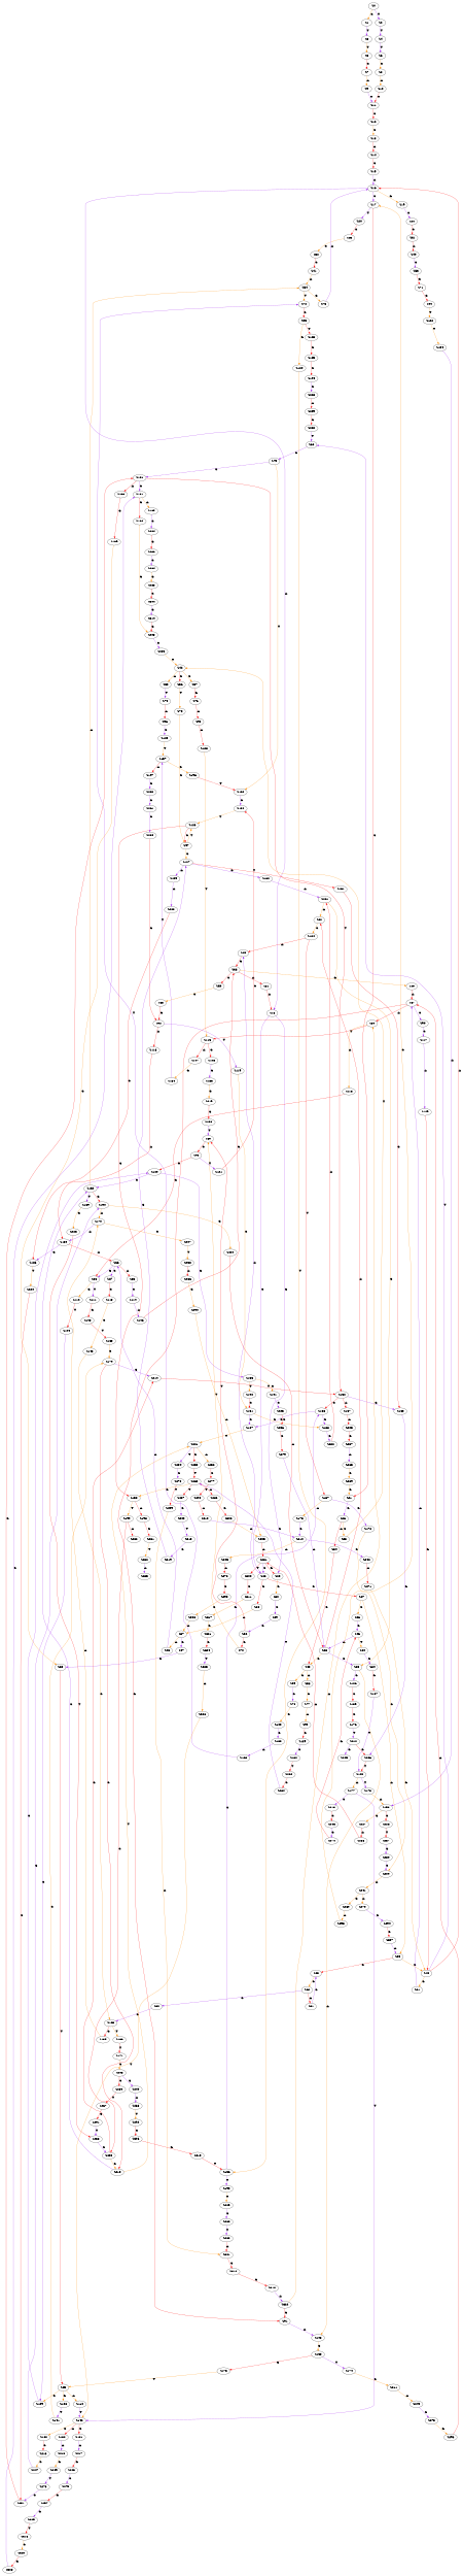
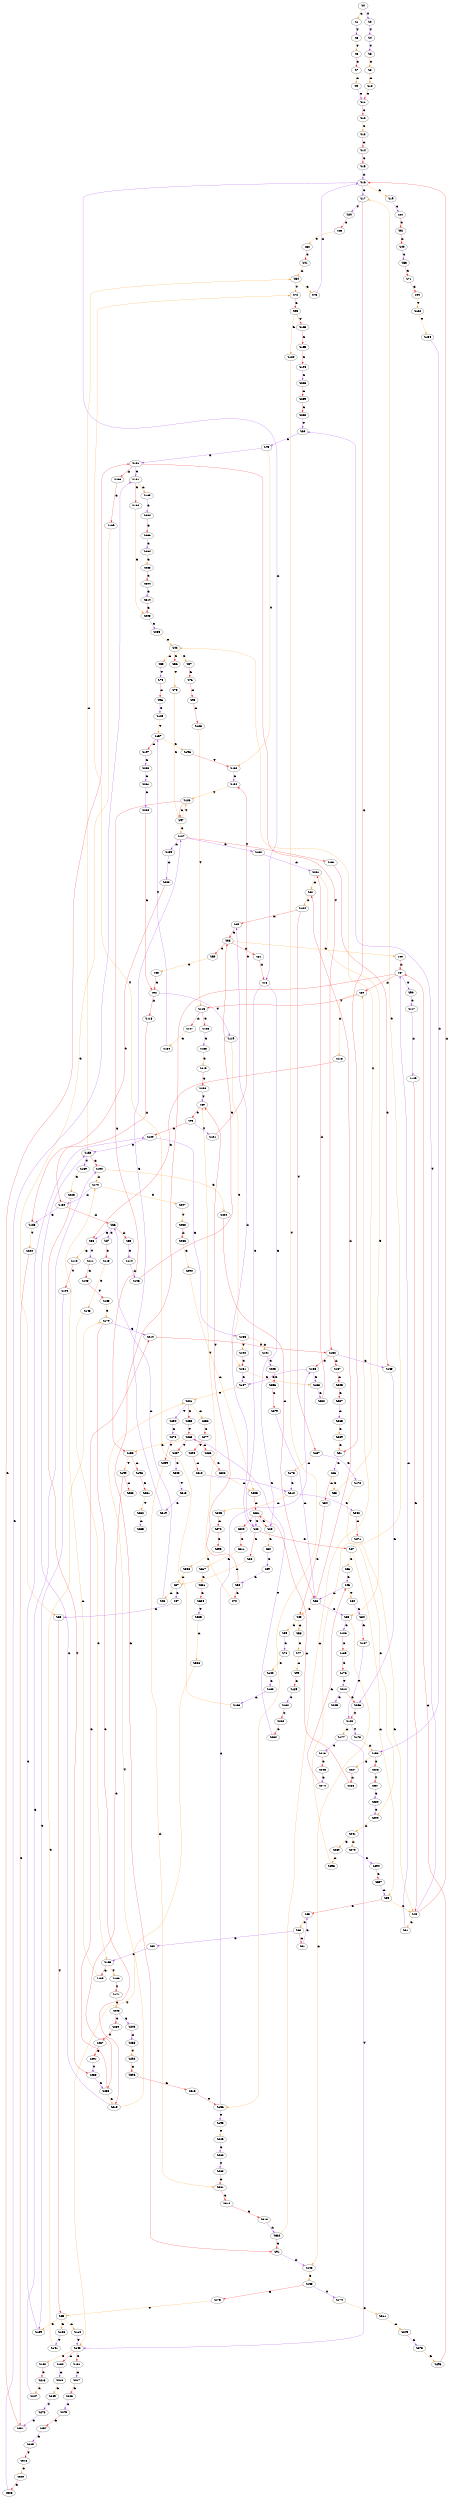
  strict digraph {
    edge [color=red]
    S0
    S1
    S2
    S3
    S4
    S5
    S6
    S7
    S8
    S9
    S10
    S11
    S12
    S13
    S14
    S15
    S16
    S17
    S18
    S19
    S20
    S21
    S22
    S23
    S24
    S25
    S26
    S27
    S28
    S29
    S30
    S31
    S32
    S33
    S34
    S35
    S36
    S37
    S38
    S39
    S40
    S41
    S42
    S43
    S44
    S45
    S46
    S47
    S48
    S49
    S50
    S51
    S52
    S53
    S54
    S55
    S56
    S57
    S58
    S59
    S60
    S61
    S62
    S63
    S64
    S65
    S66
    S67
    S68
    S69
    S70
    S71
    S72
    S73
    S74
    S75
    S76
    S77
    S78
    S79
    S80
    S81
    S82
    S83
    S84
    S85
    S86
    S87
    S88
    S89
    S90
    S91
    S92
    S93
    S94
    S95
    S96
    S97
    S98
    S99
    S100
    S101
    S102
    S103
    S104
    S105
    S106
    S107
    S108
    S109
    S110
    S111
    S112
    S113
    S114
    S115
    S116
    S117
    S118
    S119
    S120
    S121
    S122
    S123
    S124
    S125
    S126
    S127
    S128
    S129
    S130
    S131
    S132
    S133
    S134
    S135
    S136
    S137
    S138
    S139
    S140
    S141
    S142
    S143
    S144
    S145
    S146
    S147
    S148
    S149
    S150
    S151
    S152
    S153
    S154
    S155
    S156
    S157
    S158
    S159
    S160
    S161
    S162
    S163
    S164
    S165
    S166
    S167
    S168
    S169
    S170
    S171
    S172
    S173
    S174
    S175
    S176
    S177
    S178
    S179
    S180
    S181
    S182
    S183
    S184
    S185
    S186
    S187
    S188
    S189
    S190
    S191
    S192
    S193
    S194
    S195
    S196
    S197
    S198
    S199
    S200
    S201
    S202
    S203
    S204
    S205
    S206
    S207
    S208
    S209
    S210
    S211
    S212
    S213
    S214
    S215
    S216
    S217
    S218
    S219
    S220
    S221
    S222
    S223
    S224
    S225
    S226
    S227
    S228
    S229
    S230
    S231
    S232
    S233
    S234
    S235
    S236
    S237
    S238
    S239
    S240
    S241
    S242
    S243
    S244
    S245
    S246
    S247
    S248
    S249
    S250
    S251
    S252
    S253
    S254
    S255
    S256
    S257
    S258
    S259
    S260
    S261
    S262
    S263
    S264
    S265
    S266
    S267
    S268
    S269
    S270
    S271
    S272
    S273
    S274
    S275
    S276
    S277
    S278
    S279
    S280
    S281
    S282
    S283
    S284
    S285
    S286
    S287
    S288
    S289
    S290
    S291
    S292
    S293
    S294
    S295
    S296
    S297
    S298
    S299
    S300
    S301
    S302
    S303
    S304
    S305
    S306
    S307
    S308
    S309
    S310
    S311
    S312
    S313
    S314
    S315
    S316
    S317
    S318
    S319
    S320
    S321
    S322
    S323
    S324
    S325
    S326
    S0 -> S1 [color=darkorange label=C]
    S0 -> S2 [color=purple label=T]
    S1 -> S3 [color=purple label=T]
    S2 -> S4 [color=purple label=T]
    S3 -> S5 [color=darkorange label=T]
    S4 -> S6 [color=purple label=T]
    S5 -> S7 [label=C]
    S6 -> S8 [color=darkorange label=C]
    S7 -> S9 [color=darkorange label=A]
    S8 -> S10 [color=darkorange label=A]
    S9 -> S11 [color=purple label=T]
    S10 -> S11 [label=T]
    S11 -> S12 [label=C]
    S12 -> S13 [color=darkorange label=C]
    S13 -> S14 [label=A]
    S14 -> S15 [label=G]
    S15 -> S16 [color=purple label=A]
    S16 -> S17 [color=purple label=C]
    S16 -> S18 [color=purple label=A]
    S16 -> S19 [color=darkorange label=G]
    S17 -> S20 [color=purple label=T]
    S17 -> S21 [label=G]
    S18 -> S22 [color=purple label=C]
    S18 -> S23 [color=purple label=G]
    S19 -> S24 [color=purple label=C]
    S20 -> S25 [label=C]
    S21 -> S26 [color=purple label=G]
    S22 -> S27 [label=C]
    S22 -> S28 [label=G]
    S22 -> S29 [color=purple label=A]
    S23 -> S30 [color=darkorange label=G]
    S24 -> S31 [label=C]
    S25 -> S32 [color=darkorange label=C]
    S26 -> S33 [color=darkorange label=C]
    S26 -> S34 [label=A]
    S27 -> S35 [color=darkorange label=A]
    S27 -> S36 [color=darkorange label=G]
    S28 -> S37 [color=darkorange label=A]
    S29 -> S38 [label=G]
    S30 -> S39 [color=purple label=G]
    S31 -> S40 [label=A]
    S32 -> S41 [label=C]
    S33 -> S42 [color=darkorange label=T]
    S34 -> S43 [label=C]
    S35 -> S44 [color=darkorange label=G]
    S35 -> S45 [label=C]
    S36 -> S46 [color=purple label=G]
    S37 -> S47 [color=purple label=G]
    S37 -> S48 [color=darkorange label=A]
    S38 -> S49 [color=darkorange label=G]
    S38 -> S50 [label=C]
    S38 -> S51 [label=A]
    S39 -> S52 [color=purple label=G]
    S40 -> S53 [color=purple label=C]
    S41 -> S54 [color=darkorange label=A]
    S42 -> S55 [color=darkorange label=A]
    S42 -> S56 [label=C]
    S42 -> S57 [color=darkorange label=G]
    S43 -> S58 [color=darkorange label=A]
    S43 -> S59 [color=darkorange label=G]
    S44 -> S16 [label=A]
    S44 -> S60 [color=purple label=T]
    S44 -> S61 [color=darkorange label=G]
    S45 -> S62 [color=darkorange label=C]
    S46 -> S63 [color=purple label=A]
    S46 -> S64 [color=darkorange label=T]
    S47 -> S65 [color=purple label=G]
    S48 -> S66 [color=purple label=A]
    S49 -> S67 [label=A]
    S50 -> S68 [color=darkorange label=C]
    S51 -> S18 [label=A]
    S52 -> S69 [label=T]
    S52 -> S70 [label=G]
    S53 -> S71 [label=G]
    S54 -> S72 [color=darkorange label=T]
    S54 -> S73 [color=darkorange label=G]
    S55 -> S74 [color=purple label=T]
    S56 -> S75 [color=darkorange label=T]
    S57 -> S76 [label=G]
    S58 -> S77 [color=darkorange label=C]
    S59 -> S78 [color=purple label=C]
    S60 -> S79 [color=purple label=C]
    S61 -> S67 [color=purple label=A]
    S62 -> S80 [color=purple label=C]
    S62 -> S81 [label=A]
    S63 -> S43 [color=darkorange label=C]
    S63 -> S82 [label=A]
    S63 -> S83 [color=purple label=G]
    S64 -> S84 [color=purple label=G]
    S65 -> S85 [label=T]
    S66 -> S86 [color=purple label=G]
    S66 -> S87 [color=purple label=C]
    S66 -> S88 [label=A]
    S67 -> S89 [label=A]
    S67 -> S90 [color=purple label=C]
    S67 -> S91 [label=G]
    S68 -> S92 [label=G]
    S69 -> S93 [label=C]
    S70 -> S69 [color=darkorange label=T]
    S71 -> S94 [label=G]
    S72 -> S95 [label=C]
    S73 -> S16 [color=purple label=A]
    S74 -> S96 [label=A]
    S75 -> S97 [color=darkorange label=C]
    S76 -> S98 [label=A]
    S77 -> S99 [color=darkorange label=A]
    S78 -> S100 [color=darkorange label=C]
    S79 -> S101 [color=purple label=G]
    S79 -> S102 [color=darkorange label=T]
    S80 -> S103 [color=purple label=C]
    S81 -> S45 [color=purple label=C]
    S82 -> S104 [color=darkorange label=C]
    S83 -> S105 [color=darkorange label=A]
    S83 -> S106 [color=purple label=G]
    S84 -> S107 [label=G]
    S85 -> S108 [color=darkorange label=G]
    S85 -> S109 [color=darkorange label=C]
    S85 -> S110 [color=darkorange label=A]
    S86 -> S111 [color=purple label=T]
    S86 -> S112 [color=darkorange label=G]
    S87 -> S113 [label=C]
    S88 -> S114 [color=purple label=C]
    S89 -> S115 [label=T]
    S89 -> S116 [color=darkorange label=A]
    S90 -> S117 [color=purple label=C]
    S91 -> S105 [color=purple label=A]
    S92 -> S118 [label=A]
    S92 -> S119 [color=purple label=T]
    S93 -> S120 [label=C]
    S93 -> S121 [color=purple label=T]
    S94 -> S122 [color=darkorange label=T]
    S95 -> S123 [label=T]
    S95 -> S124 [color=darkorange label=G]
    S96 -> S125 [color=purple label=G]
    S97 -> S126 [color=darkorange label=T]
    S97 -> S127 [color=darkorange label=G]
    S98 -> S128 [label=A]
    S99 -> S129 [label=C]
    S100 -> S130 [color=purple label=C]
    S101 -> S131 [color=purple label=C]
    S101 -> S132 [label=T]
    S101 -> S133 [label=A]
    S102 -> S134 [color=purple label=C]
    S103 -> S135 [label=G]
    S103 -> S136 [color=darkorange label=T]
    S104 -> S29 [label=A]
    S104 -> S137 [label=T]
    S105 -> S138 [color=darkorange label=G]
    S106 -> S139 [label=C]
    S107 -> S140 [color=purple label=T]
    S108 -> S141 [color=purple label=T]
    S109 -> S120 [color=purple label=C]
    S110 -> S142 [color=purple label=T]
    S111 -> S143 [label=G]
    S112 -> S144 [label=T]
    S113 -> S145 [color=darkorange label=C]
    S114 -> S146 [color=purple label=A]
    S115 -> S147 [label=A]
    S115 -> S148 [label=G]
    S116 -> S86 [label=G]
    S117 -> S149 [color=purple label=A]
    S118 -> S150 [label=A]
    S119 -> S151 [color=darkorange label=C]
    S120 -> S152 [color=purple label=C]
    S120 -> S153 [color=purple label=G]
    S121 -> S134 [label=C]
    S122 -> S154 [color=darkorange label=T]
    S123 -> S155 [label=G]
    S124 -> S156 [color=darkorange label=T]
    S125 -> S157 [color=darkorange label=T]
    S126 -> S97 [label=C]
    S126 -> S158 [label=G]
    S127 -> S159 [color=purple label=A]
    S127 -> S160 [color=purple label=G]
    S127 -> S161 [label=T]
    S128 -> S115 [color=darkorange label=T]
    S129 -> S162 [color=purple label=C]
    S130 -> S163 [color=purple label=A]
    S131 -> S164 [label=G]
    S131 -> S165 [color=darkorange label=A]
    S132 -> S166 [label=C]
    S132 -> S167 [label=A]
    S132 -> S168 [color=purple label=G]
    S133 -> S169 [label=G]
    S134 -> S126 [color=darkorange label=T]
    S135 -> S170 [color=darkorange label=A]
    S136 -> S171 [label=T]
    S137 -> S172 [color=purple label=G]
    S137 -> S173 [color=darkorange label=A]
    S138 -> S174 [color=purple label=T]
    S138 -> S175 [label=G]
    S139 -> S176 [label=G]
    S140 -> S177 [color=darkorange label=A]
    S140 -> S178 [color=purple label=T]
    S141 -> S179 [color=darkorange label=C]
    S142 -> S180 [color=darkorange label=C]
    S142 -> S181 [label=G]
    S142 -> S182 [label=A]
    S143 -> S183 [label=T]
    S144 -> S109 [color=purple label=C]
    S145 -> S103 [color=darkorange label=C]
    S146 -> S38 [label=G]
    S147 -> S184 [color=darkorange label=G]
    S148 -> S185 [color=purple label=G]
    S149 -> S44 [label=G]
    S150 -> S66 [label=A]
    S150 -> S186 [color=purple label=G]
    S151 -> S187 [color=purple label=C]
    S151 -> S188 [color=darkorange label=G]
    S152 -> S54 [color=darkorange label=A]
    S152 -> S189 [color=purple label=T]
    S152 -> S190 [label=G]
    S153 -> S191 [color=darkorange label=C]
    S153 -> S192 [color=darkorange label=T]
    S154 -> S193 [color=purple label=A]
    S155 -> S194 [label=C]
    S156 -> S166 [color=purple label=C]
    S156 -> S195 [color=purple label=T]
    S157 -> S196 [color=darkorange label=C]
    S157 -> S197 [label=A]
    S158 -> S198 [label=A]
    S158 -> S199 [color=darkorange label=T]
    S159 -> S200 [color=purple label=A]
    S160 -> S201 [color=purple label=A]
    S161 -> S168 [label=G]
    S162 -> S202 [label=T]
-   S163 -> S72 [color=purple label=T]
+   S163 -> S72 [color=darkorange label=T]
    S164 -> S203 [color=darkorange label=G]
    S165 -> S204 [color=purple label=C]
    S166 -> S187 [color=purple label=C]
    S166 -> S188 [color=purple label=G]
    S167 -> S205 [label=A]
    S168 -> S206 [color=purple label=G]
    S169 -> S65 [color=darkorange label=G]
    S170 -> S150 [color=purple label=A]
    S170 -> S207 [color=darkorange label=C]
    S171 -> S208 [color=darkorange label=C]
    S172 -> S209 [color=darkorange label=C]
    S173 -> S210 [color=purple label=C]
    S174 -> S211 [color=darkorange label=C]
    S175 -> S85 [color=darkorange label=T]
    S176 -> S212 [color=purple label=T]
    S177 -> S142 [color=purple label=T]
    S177 -> S213 [color=purple label=C]
    S178 -> S193 [color=darkorange label=A]
    S179 -> S214 [color=purple label=G]
    S179 -> S215 [label=C]
    S180 -> S216 [label=C]
    S181 -> S217 [color=purple label=A]
    S182 -> S218 [color=purple label=A]
    S183 -> S179 [color=darkorange label=C]
    S184 -> S157 [color=purple label=T]
    S185 -> S219 [color=darkorange label=G]
    S186 -> S220 [color=darkorange label=T]
    S187 -> S221 [color=darkorange label=T]
    S188 -> S222 [color=purple label=G]
    S189 -> S223 [color=darkorange label=G]
    S190 -> S170 [color=darkorange label=A]
    S190 -> S224 [color=darkorange label=G]
    S191 -> S225 [color=purple label=C]
    S192 -> S151 [label=C]
    S193 -> S226 [label=C]
    S193 -> S227 [color=darkorange label=G]
    S194 -> S228 [color=purple label=C]
    S195 -> S229 [color=darkorange label=T]
    S196 -> S102 [label=T]
    S197 -> S230 [color=purple label=G]
    S198 -> S231 [label=G]
    S199 -> S232 [label=A]
    S199 -> S233 [label=C]
    S200 -> S186 [label=C]
    S201 -> S82 [color=darkorange label=A]
    S201 -> S83 [color=darkorange label=G]
    S202 -> S234 [label=C]
    S203 -> S235 [color=purple label=C]
    S204 -> S236 [label=G]
    S205 -> S237 [label=G]
    S206 -> S140 [label=T]
    S207 -> S238 [color=darkorange label=T]
    S208 -> S239 [label=C]
    S208 -> S240 [color=purple label=G]
    S209 -> S241 [color=darkorange label=A]
    S210 -> S242 [color=purple label=C]
    S210 -> S243 [color=darkorange label=A]
    S211 -> S244 [color=darkorange label=A]
    S212 -> S206 [label=G]
    S212 -> S245 [color=purple label=G]
    S213 -> S246 [label=C]
    S214 -> S132 [label=T]
    S215 -> S152 [color=purple label=C]
    S215 -> S221 [color=darkorange label=T]
    S216 -> S247 [color=darkorange label=C]
    S217 -> S248 [label=G]
    S218 -> S249 [color=darkorange label=G]
    S219 -> S250 [label=G]
    S220 -> S251 [label=C]
    S221 -> S252 [color=darkorange label=A]
    S221 -> S253 [label=C]
    S221 -> S254 [color=purple label=T]
    S222 -> S201 [label=A]
    S223 -> S255 [label=T]
    S224 -> S63 [label=A]
    S225 -> S256 [label=G]
    S226 -> S257 [label=T]
    S227 -> S258 [label=A]
    S228 -> S259 [label=A]
    S229 -> S260 [color=purple label=G]
    S230 -> S261 [color=purple label=C]
    S231 -> S262 [color=darkorange label=T]
    S233 -> S214 [label=G]
    S233 -> S215 [color=darkorange label=C]
    S234 -> S263 [color=purple label=T]
    S235 -> S42 [color=darkorange label=T]
    S236 -> S264 [color=purple label=C]
    S237 -> S265 [color=purple label=A]
    S238 -> S266 [label=A]
    S239 -> S267 [label=T]
    S240 -> S268 [color=purple label=A]
    S241 -> S269 [color=darkorange label=G]
    S241 -> S270 [color=darkorange label=A]
    S242 -> S271 [label=A]
    S243 -> S272 [label=A]
    S244 -> S273 [color=purple label=G]
    S246 -> S274 [color=purple label=G]
    S247 -> S190 [color=purple label=G]
    S248 -> S275 [color=purple label=C]
    S249 -> S276 [color=purple label=T]
    S250 -> S69 [color=purple label=T]
    S251 -> S101 [label=G]
    S252 -> S277 [label=C]
    S253 -> S263 [label=T]
    S254 -> S278 [color=purple label=G]
    S255 -> S233 [color=purple label=C]
    S256 -> S279 [label=G]
    S257 -> S280 [color=purple label=G]
    S258 -> S281 [label=A]
    S259 -> S282 [label=G]
    S260 -> S283 [color=purple label=T]
    S261 -> S284 [color=purple label=C]
    S262 -> S285 [color=purple label=A]
    S263 -> S158 [color=darkorange label=G]
    S263 -> S286 [label=A]
    S263 -> S287 [label=T]
    S264 -> S288 [color=darkorange label=G]
    S265 -> S289 [color=darkorange label=C]
    S266 -> S290 [color=darkorange label=G]
    S267 -> S291 [label=G]
    S268 -> S292 [color=darkorange label=T]
    S269 -> S293 [color=darkorange label=A]
    S270 -> S294 [color=purple label=C]
    S271 -> S44 [color=darkorange label=G]
    S272 -> S295 [label=C]
    S273 -> S296 [color=darkorange label=G]
    S274 -> S46 [label=G]
    S275 -> S297 [label=G]
    S276 -> S251 [color=purple label=C]
    S277 -> S298 [label=T]
    S278 -> S299 [label=T]
    S279 -> S63 [color=purple label=A]
    S280 -> S209 [color=purple label=C]
    S281 -> S22 [color=purple label=C]
    S281 -> S23 [label=G]
    S281 -> S300 [label=T]
    S282 -> S60 [color=purple label=T]
    S283 -> S301 [label=A]
    S284 -> S92 [label=G]
    S286 -> S302 [label=G]
    S287 -> S303 [color=purple label=C]
    S288 -> S304 [label=C]
    S289 -> S21 [color=darkorange label=G]
    S290 -> S305 [color=darkorange label=A]
    S291 -> S255 [color=purple label=T]
    S292 -> S306 [label=C]
    S293 -> S17 [color=darkorange label=C]
    S294 -> S307 [label=C]
    S295 -> S308 [color=darkorange label=G]
    S296 -> S67 [label=A]
    S297 -> S309 [color=purple label=G]
    S298 -> S310 [label=A]
    S299 -> S301 [color=darkorange label=A]
    S300 -> S311 [label=C]
    S301 -> S312 [label=G]
    S302 -> S305 [color=darkorange label=A]
    S303 -> S313 [color=purple label=T]
    S304 -> S314 [color=purple label=G]
    S305 -> S281 [label=A]
    S306 -> S315 [label=G]
    S307 -> S35 [color=purple label=A]
    S308 -> S37 [color=darkorange label=A]
    S309 -> S316 [label=T]
    S310 -> S210 [color=purple label=C]
    S311 -> S317 [color=darkorange label=G]
    S312 -> S318 [label=G]
    S313 -> S319 [color=purple label=C]
    S314 -> S203 [label=G]
    S315 -> S156 [label=T]
    S316 -> S320 [color=darkorange label=C]
    S317 -> S321 [color=darkorange label=G]
    S318 -> S322 [color=purple label=A]
    S319 -> S127 [color=purple label=G]
    S320 -> S323 [label=G]
    S321 -> S324 [label=G]
    S322 -> S89 [color=darkorange label=A]
    S322 -> S91 [label=G]
    S323 -> S131 [color=purple label=C]
    S324 -> S325 [color=purple label=T]
    S325 -> S326 [color=darkorange label=A]
    S326 -> S142 [color=darkorange label=T]
  }
